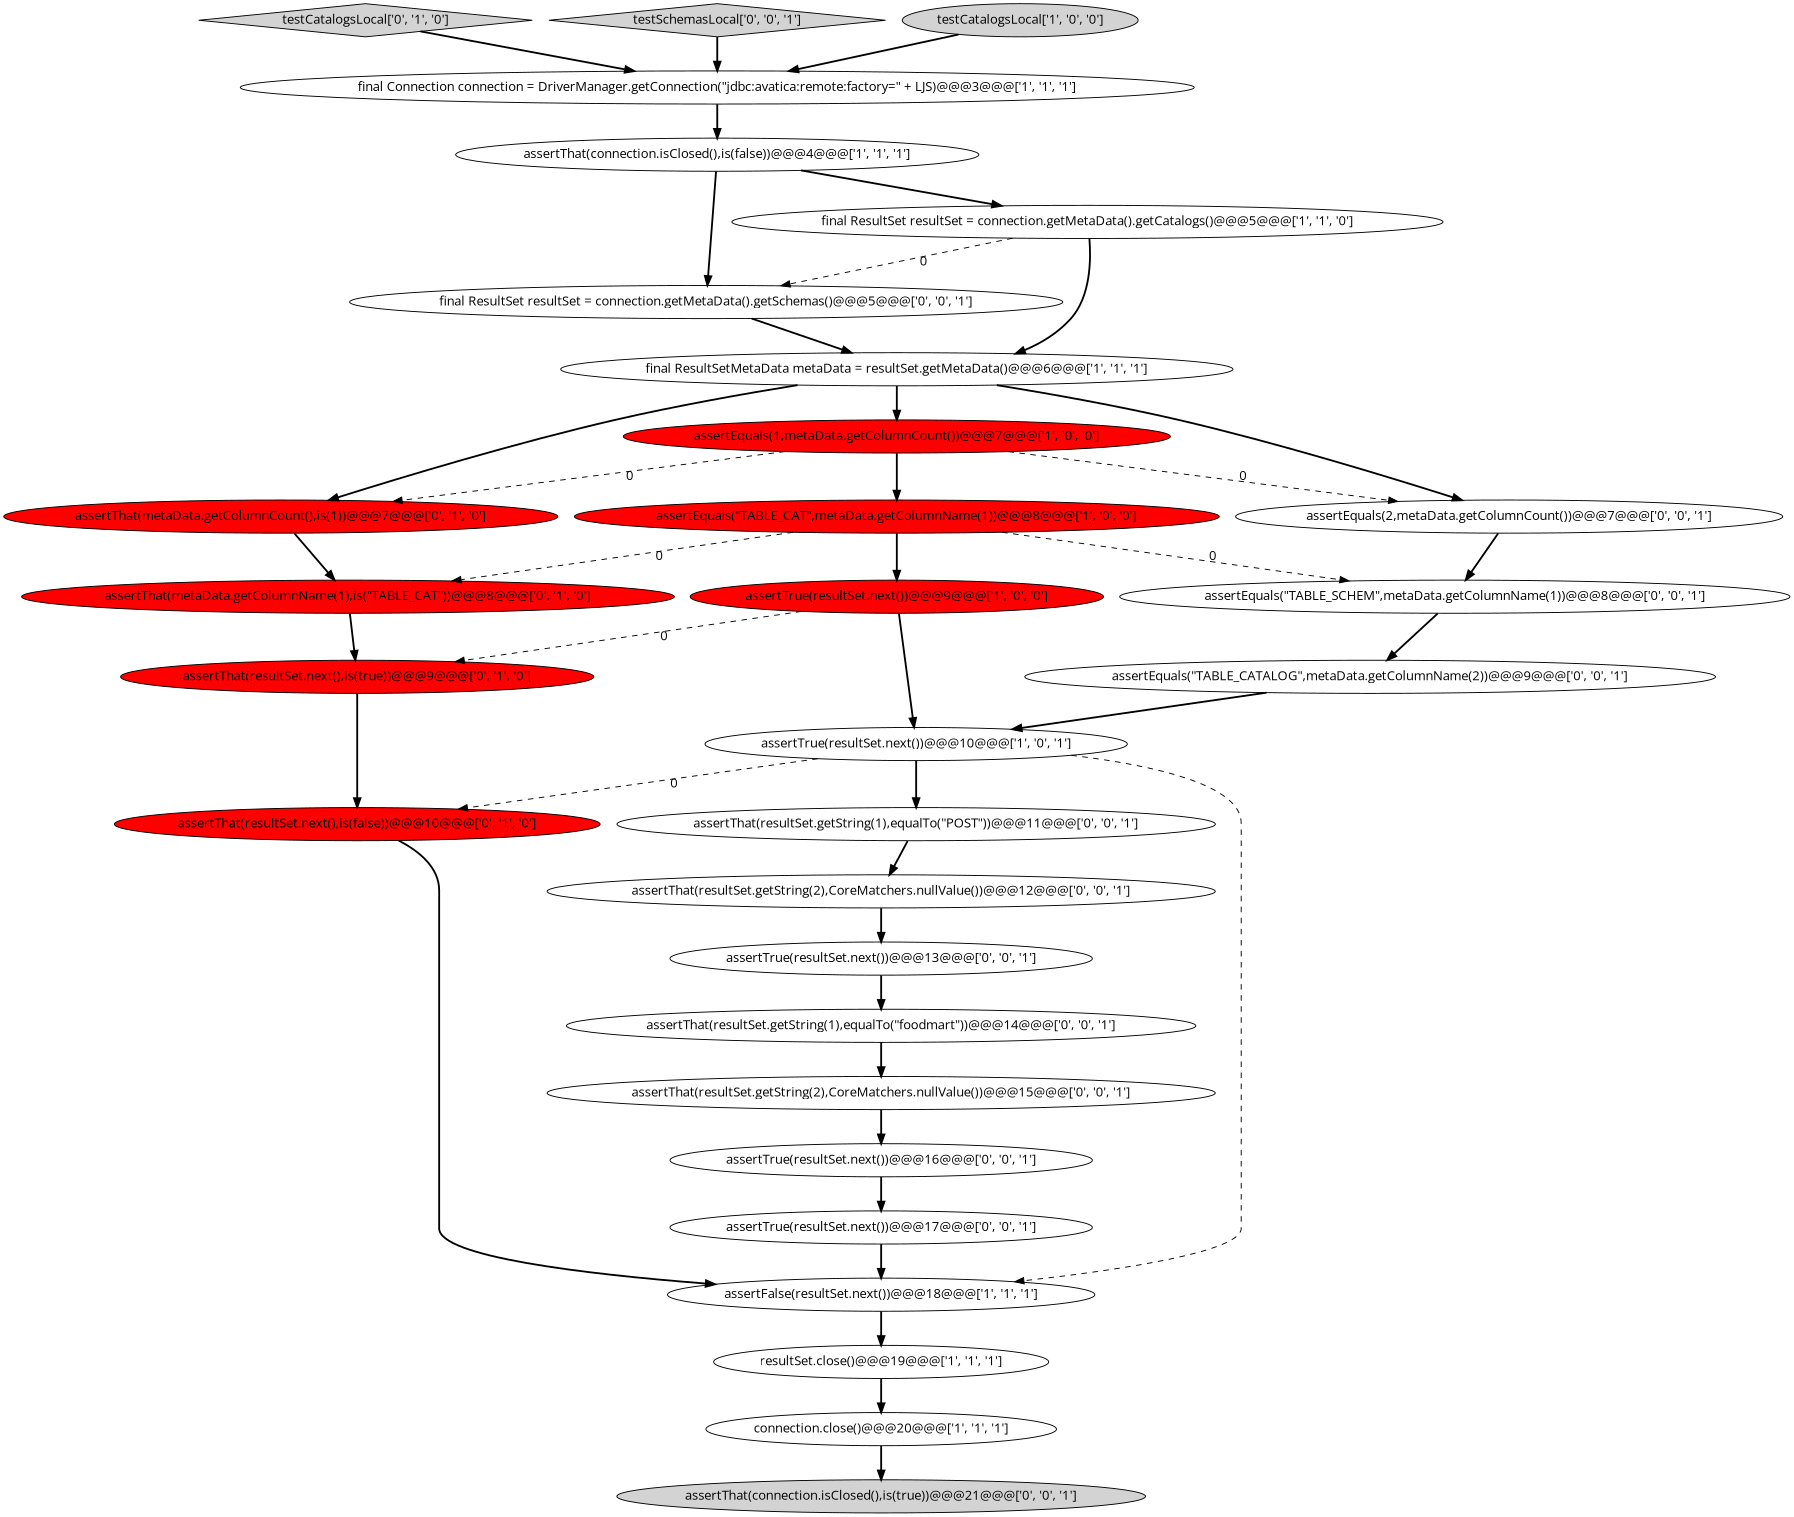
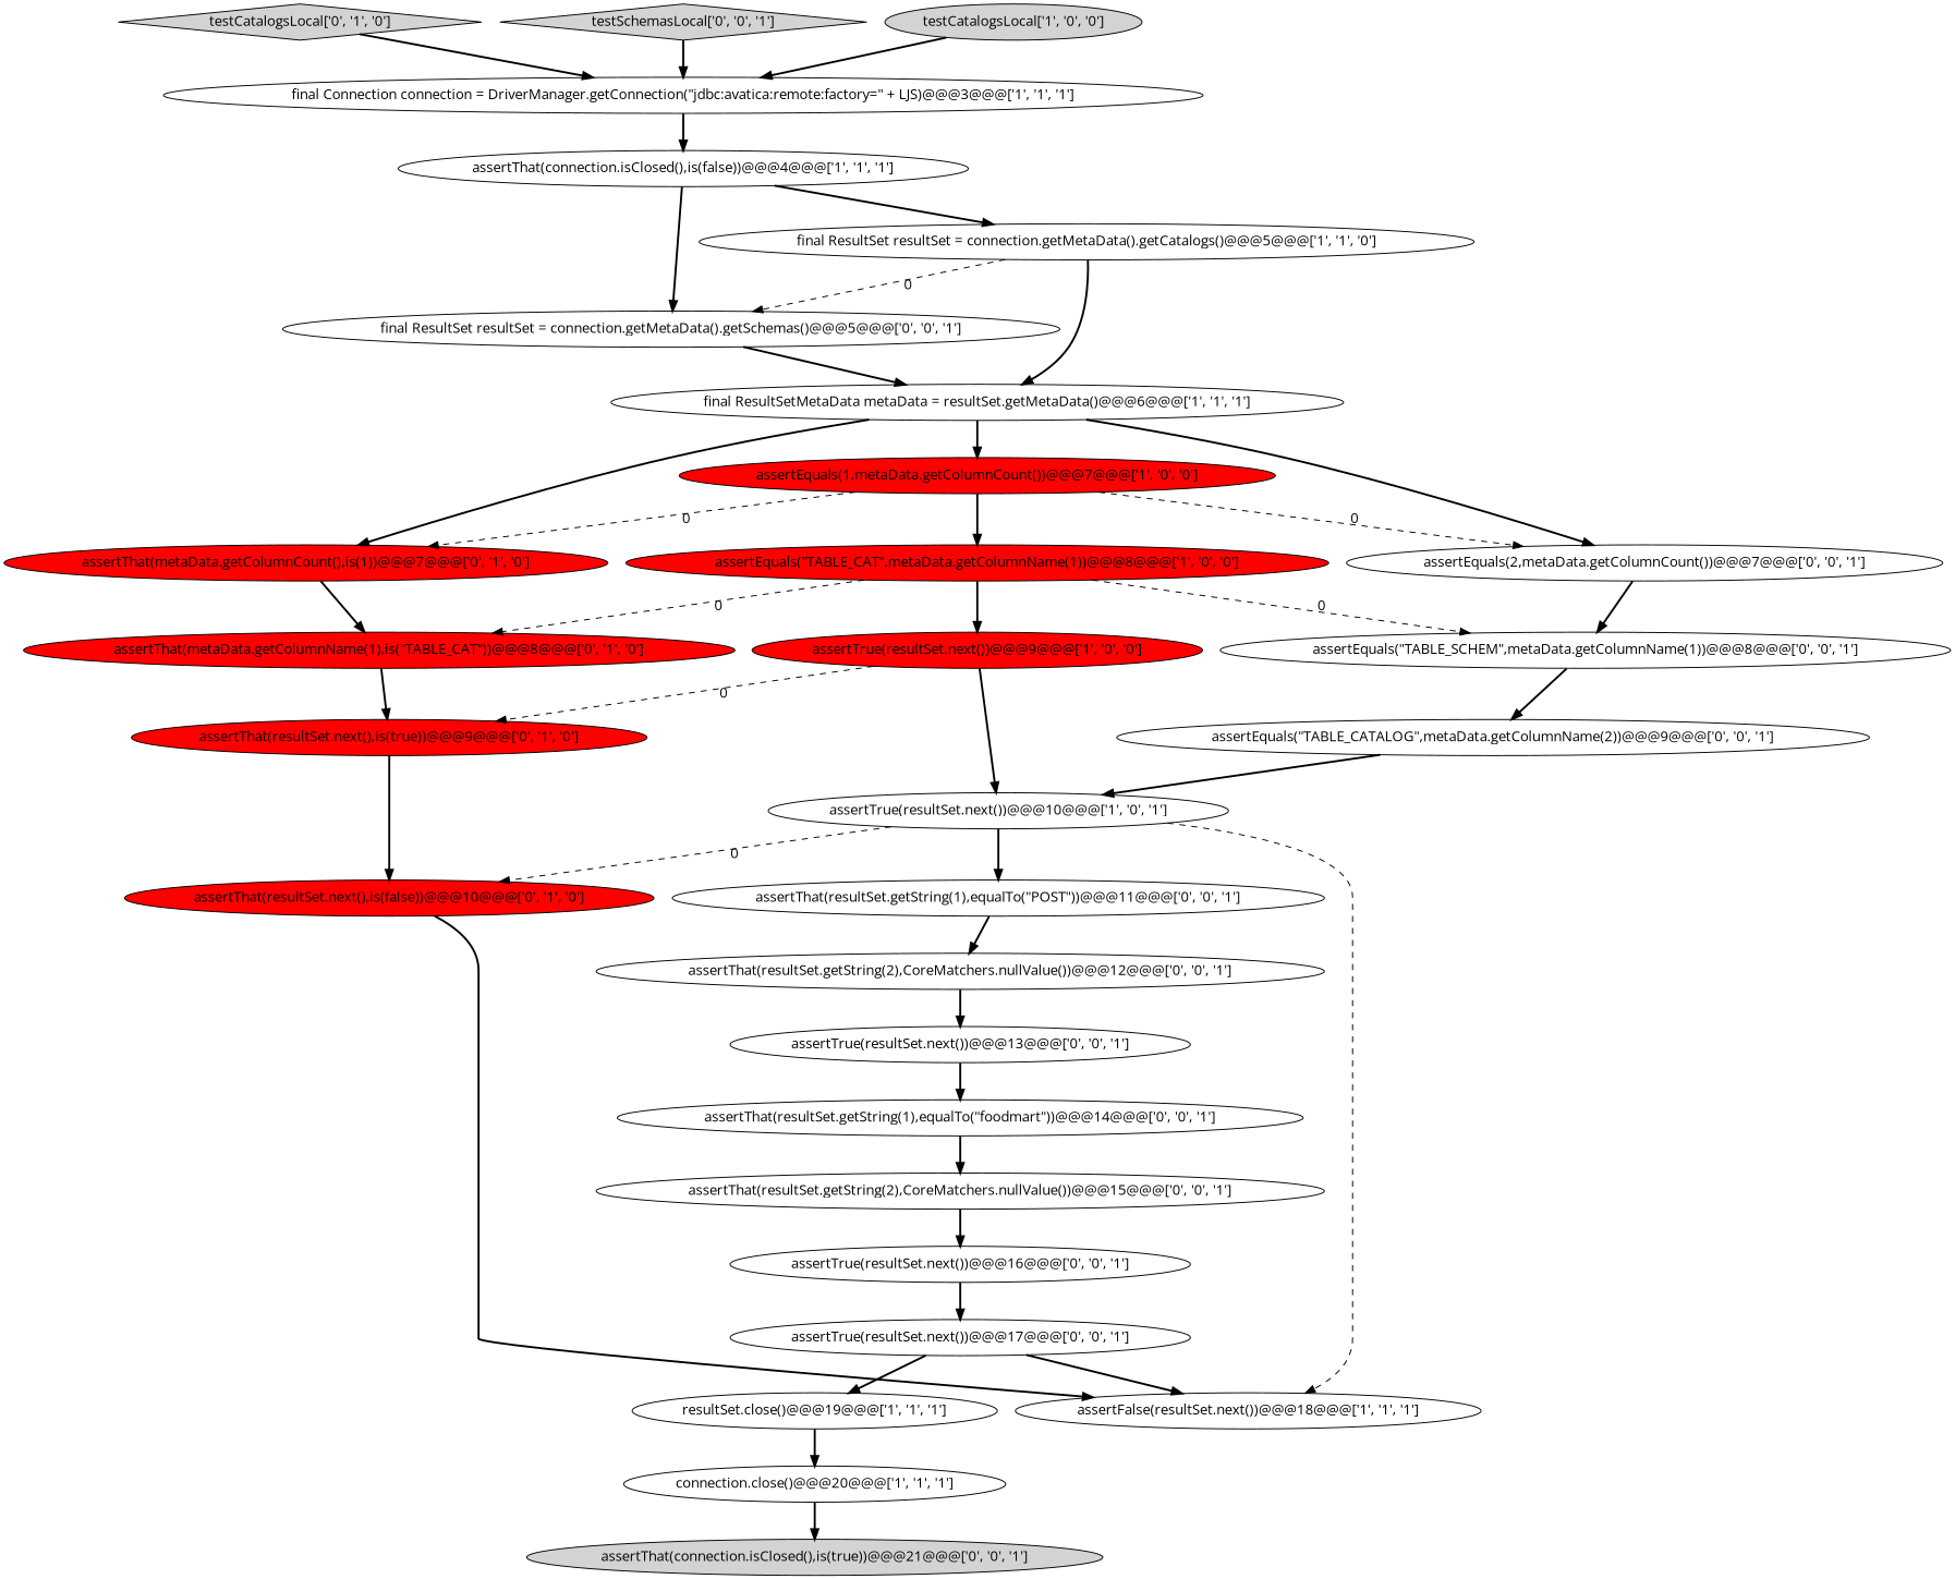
  digraph {
    fontname="Open Sans"
    node [fillcolor=white fontname="Open Sans" shape=ellipse style=filled]
    edge [fontname="Open Sans" style=bold]
    n1 [label="final ResultSetMetaData metaData = resultSet.getMetaData()@@@6@@@['1', '1', '1']"]
    n2 [label="assertEquals(2,metaData.getColumnCount())@@@7@@@['0', '0', '1']"]
    n3 [fillcolor=red label="assertThat(metaData.getColumnCount(),is(1))@@@7@@@['0', '1', '0']"]
    n4 [fillcolor=red label="assertEquals(1,metaData.getColumnCount())@@@7@@@['1', '0', '0']"]
    n5 [label="assertEquals(\"TABLE_SCHEM\",metaData.getColumnName(1))@@@8@@@['0', '0', '1']"]
    n6 [fillcolor=red label="assertThat(metaData.getColumnName(1),is(\"TABLE_CAT\"))@@@8@@@['0', '1', '0']"]
    n7 [fillcolor=red label="assertEquals(\"TABLE_CAT\",metaData.getColumnName(1))@@@8@@@['1', '0', '0']"]
    n8 [label="assertThat(resultSet.getString(1),equalTo(\"POST\"))@@@11@@@['0', '0', '1']"]
    n9 [label="assertThat(resultSet.getString(2),CoreMatchers.nullValue())@@@12@@@['0', '0', '1']"]
    n10 [label="assertTrue(resultSet.next())@@@13@@@['0', '0', '1']"]
    n11 [label="assertTrue(resultSet.next())@@@17@@@['0', '0', '1']"]
    n12 [label="assertFalse(resultSet.next())@@@18@@@['1', '1', '1']"]
    n13 [label="resultSet.close()@@@19@@@['1', '1', '1']"]
    n14 [label="assertThat(resultSet.getString(1),equalTo(\"foodmart\"))@@@14@@@['0', '0', '1']"]
    n15 [fillcolor=red label="assertTrue(resultSet.next())@@@9@@@['1', '0', '0']"]
    n16 [fillcolor=red label="assertThat(resultSet.next(),is(true))@@@9@@@['0', '1', '0']"]
    n17 [label="assertTrue(resultSet.next())@@@10@@@['1', '0', '1']"]
    n18 [fillcolor=red label="assertThat(resultSet.next(),is(false))@@@10@@@['0', '1', '0']"]
    n19 [fillcolor=lightgray label="testCatalogsLocal['0', '1', '0']" shape=diamond]
    n20 [label="final Connection connection = DriverManager.getConnection(\"jdbc:avatica:remote:factory=\" + LJS)@@@3@@@['1', '1', '1']"]
    n21 [label="assertThat(connection.isClosed(),is(false))@@@4@@@['1', '1', '1']"]
    n22 [label="final ResultSet resultSet = connection.getMetaData().getSchemas()@@@5@@@['0', '0', '1']"]
    n23 [fillcolor=lightgray label="testSchemasLocal['0', '0', '1']" shape=diamond]
    n24 [label="final ResultSet resultSet = connection.getMetaData().getCatalogs()@@@5@@@['1', '1', '0']"]
    n25 [fillcolor=lightgray label="assertThat(connection.isClosed(),is(true))@@@21@@@['0', '0', '1']"]
    n26 [label="assertEquals(\"TABLE_CATALOG\",metaData.getColumnName(2))@@@9@@@['0', '0', '1']"]
    n27 [label="connection.close()@@@20@@@['1', '1', '1']"]
    n28 [label="assertThat(resultSet.getString(2),CoreMatchers.nullValue())@@@15@@@['0', '0', '1']"]
    n29 [fillcolor=lightgray label="testCatalogsLocal['1', '0', '0']"]
    n30 [label="assertTrue(resultSet.next())@@@16@@@['0', '0', '1']"]
    n1 -> n2
    n1 -> n3
    n1 -> n4
    n2 -> n5
    n3 -> n6
    n4 -> n2 [label=0 style=dashed]
    n4 -> n3 [label=0 style=dashed]
    n4 -> n7
    n5 -> n26
    n6 -> n16
    n7 -> n5 [label=0 style=dashed]
    n7 -> n6 [label=0 style=dashed]
    n7 -> n15
    n8 -> n9
    n9 -> n10
    n10 -> n14
    n11 -> n12
-   n12 -> n13
+   n11 -> n13
    n13 -> n27
    n14 -> n28
    n15 -> n16 [label=0 style=dashed]
    n15 -> n17
    n16 -> n18
    n17 -> n8
    n17 -> n12 [style=dashed]
    n17 -> n18 [label=0 style=dashed]
    n18 -> n12
    n19 -> n20
    n20 -> n21
    n21 -> n22
    n21 -> n24
    n22 -> n1
    n23 -> n20
    n24 -> n1
    n24 -> n22 [label=0 style=dashed]
    n26 -> n17
    n27 -> n25
    n28 -> n30
    n29 -> n20
    n30 -> n11
  }
